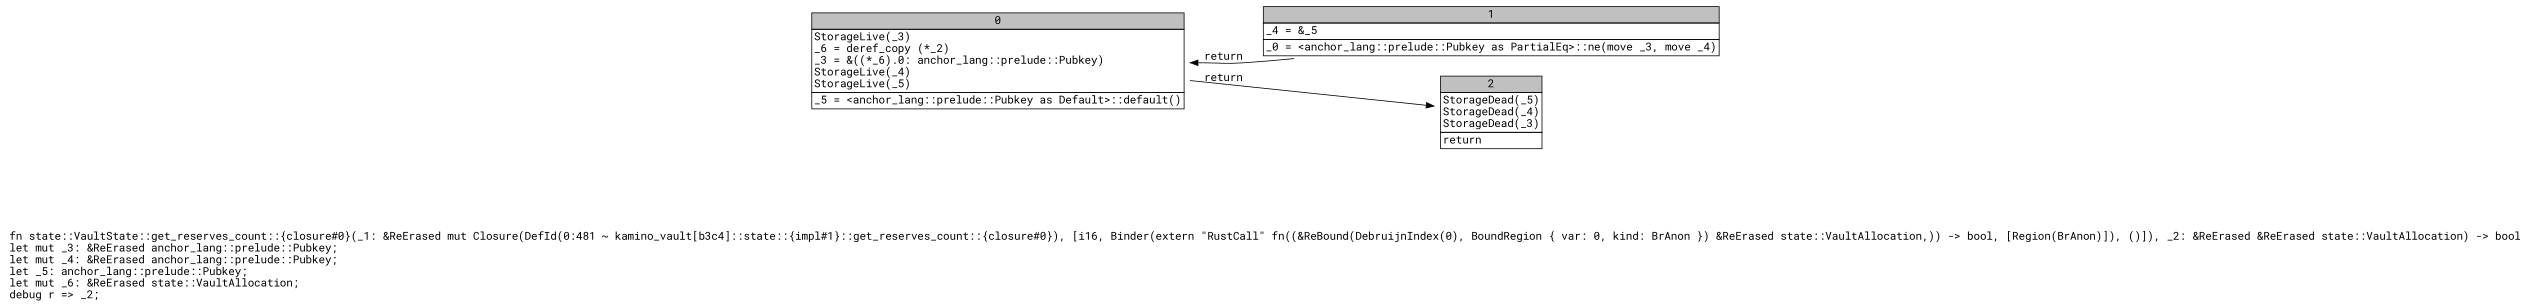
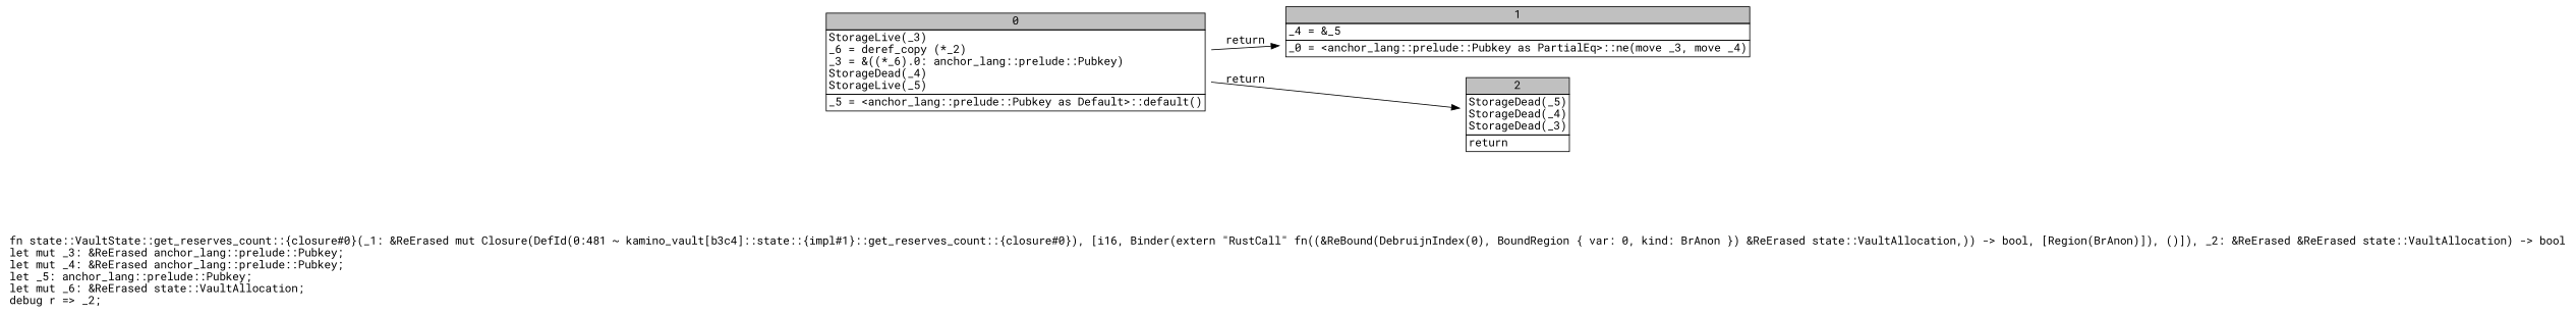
  digraph {
    fontname="Roboto Mono"
    label=<fn state::VaultState::get_reserves_count::{closure#0}(_1: &amp;ReErased mut Closure(DefId(0:481 ~ kamino_vault[b3c4]::state::{impl#1}::get_reserves_count::{closure#0}), [i16, Binder(extern &quot;RustCall&quot; fn((&amp;ReBound(DebruijnIndex(0), BoundRegion { var: 0, kind: BrAnon }) &amp;ReErased state::VaultAllocation,)) -&gt; bool, [Region(BrAnon)]), ()]), _2: &amp;ReErased &amp;ReErased state::VaultAllocation) -&gt; bool<br align="left"/>let mut _3: &amp;ReErased anchor_lang::prelude::Pubkey;<br align="left"/>let mut _4: &amp;ReErased anchor_lang::prelude::Pubkey;<br align="left"/>let _5: anchor_lang::prelude::Pubkey;<br align="left"/>let mut _6: &amp;ReErased state::VaultAllocation;<br align="left"/>debug r =&gt; _2;<br align="left"/>>
    rankdir=LR
    node [fontname="Roboto Mono" shape=none]
    edge [fontname="Roboto Mono"]
-   n1 [label=<<table border="0" cellborder="1" cellspacing="0"><tr><td bgcolor="gray" align="center" colspan="1">0</td></tr><tr><td align="left" balign="left">StorageLive(_3)<br/>_6 = deref_copy (*_2)<br/>_3 = &amp;((*_6).0: anchor_lang::prelude::Pubkey)<br/>StorageLive(_4)<br/>StorageLive(_5)<br/></td></tr><tr><td align="left">_5 = &lt;anchor_lang::prelude::Pubkey as Default&gt;::default()</td></tr></table>>]
+   n1 [label=<<table border="0" cellborder="1" cellspacing="0"><tr><td bgcolor="gray" align="center" colspan="1">0</td></tr><tr><td align="left" balign="left">StorageLive(_3)<br/>_6 = deref_copy (*_2)<br/>_3 = &amp;((*_6).0: anchor_lang::prelude::Pubkey)<br/>StorageDead(_4)<br/>StorageLive(_5)<br/></td></tr><tr><td align="left">_5 = &lt;anchor_lang::prelude::Pubkey as Default&gt;::default()</td></tr></table>>]
    n2 [label=<<table border="0" cellborder="1" cellspacing="0"><tr><td bgcolor="gray" align="center" colspan="1">1</td></tr><tr><td align="left" balign="left">_4 = &amp;_5<br/></td></tr><tr><td align="left">_0 = &lt;anchor_lang::prelude::Pubkey as PartialEq&gt;::ne(move _3, move _4)</td></tr></table>>]
    n3 [label=<<table border="0" cellborder="1" cellspacing="0"><tr><td bgcolor="gray" align="center" colspan="1">2</td></tr><tr><td align="left" balign="left">StorageDead(_5)<br/>StorageDead(_4)<br/>StorageDead(_3)<br/></td></tr><tr><td align="left">return</td></tr></table>>]
-   n2 -> n1 [label=return]
+   n1 -> n2 [label=return]
    n1 -> n3 [label=return]
  }
